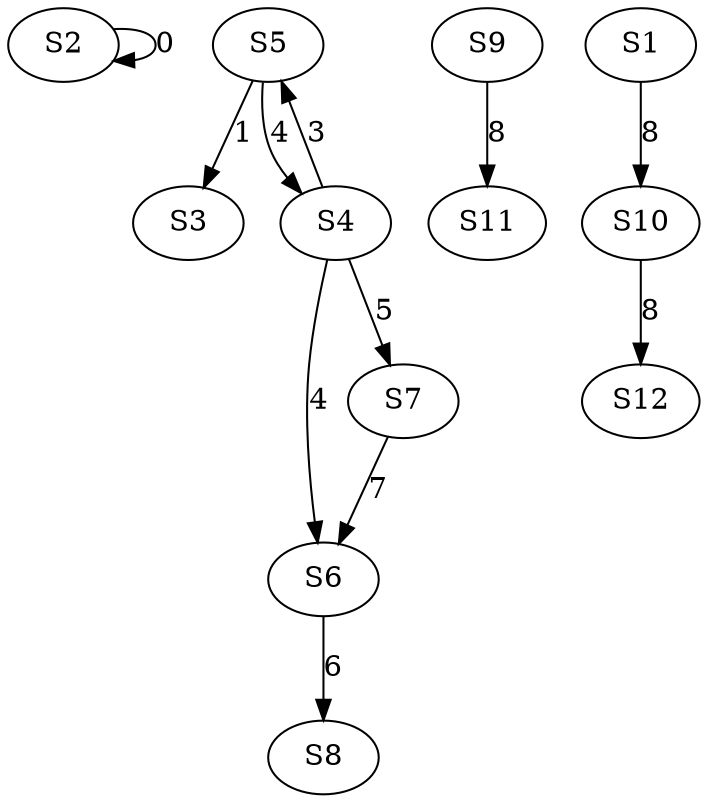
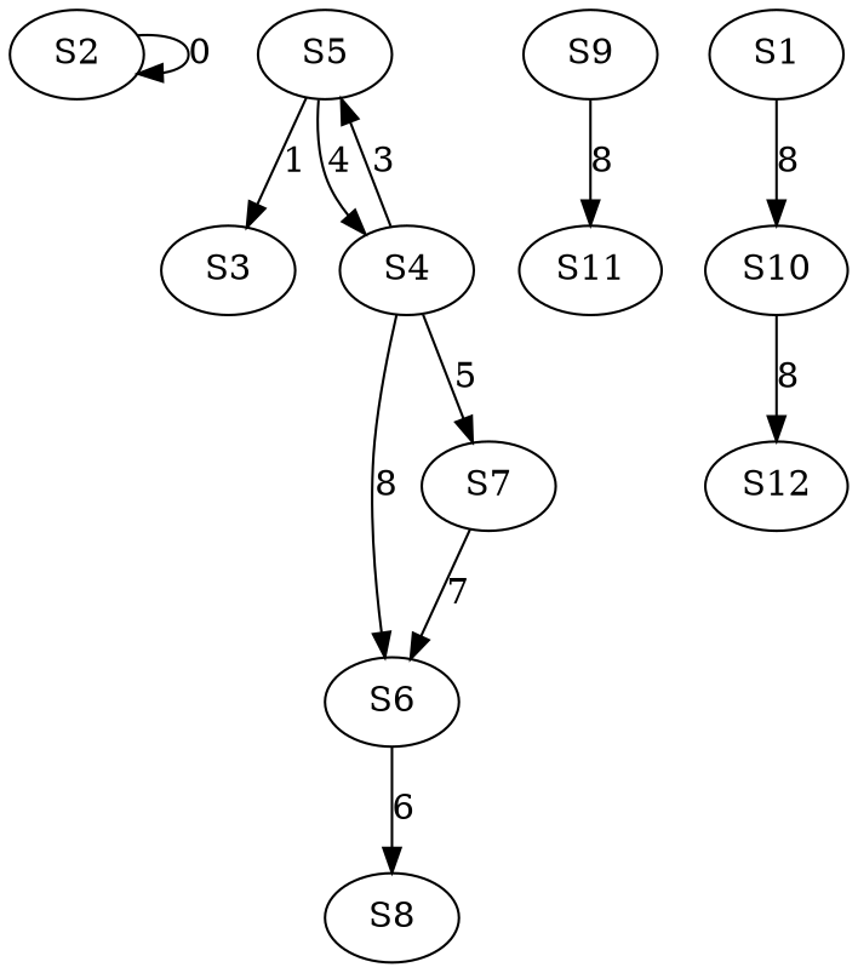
  strict digraph {
    S2
    S5
    S3
    S4
    S6
    S7
    S8
    S9
    S11
    S1
    S10
    S12
    S2 -> S2 [label=0]
    S5 -> S3 [label=1]
    S5 -> S4 [label=4]
    S4 -> S5 [label=3]
-   S4 -> S6 [label=4]
+   S4 -> S6 [label=8]
    S4 -> S7 [label=5]
    S6 -> S8 [label=6]
    S7 -> S6 [label=7]
    S9 -> S11 [label=8]
    S1 -> S10 [label=8]
    S10 -> S12 [label=8]
  }
